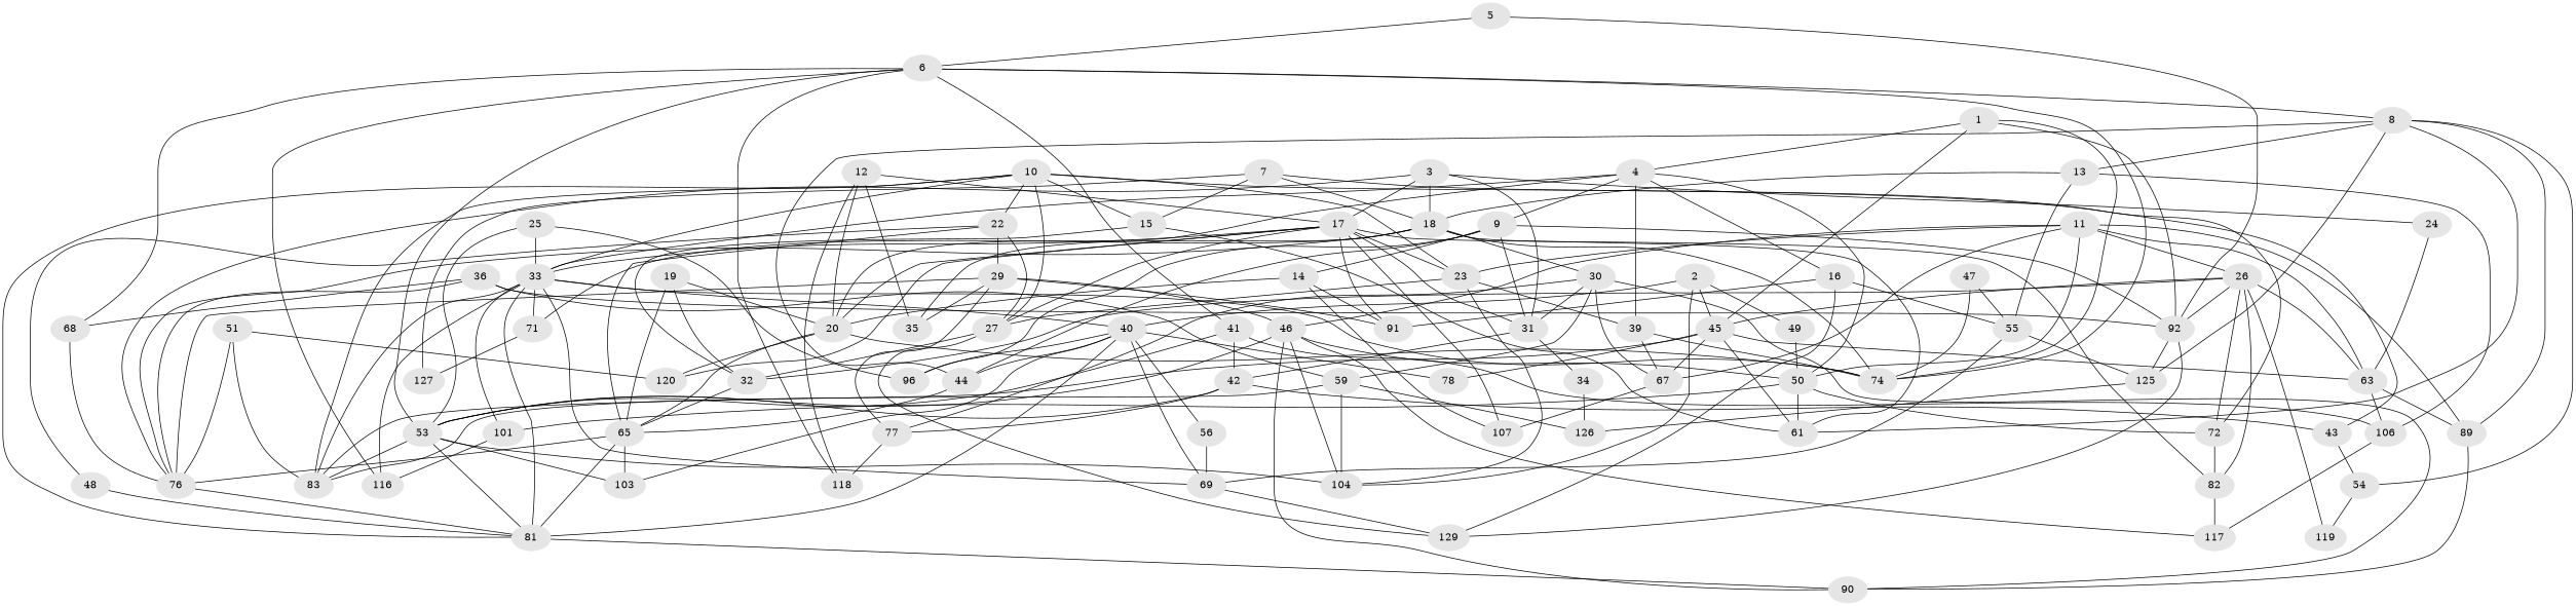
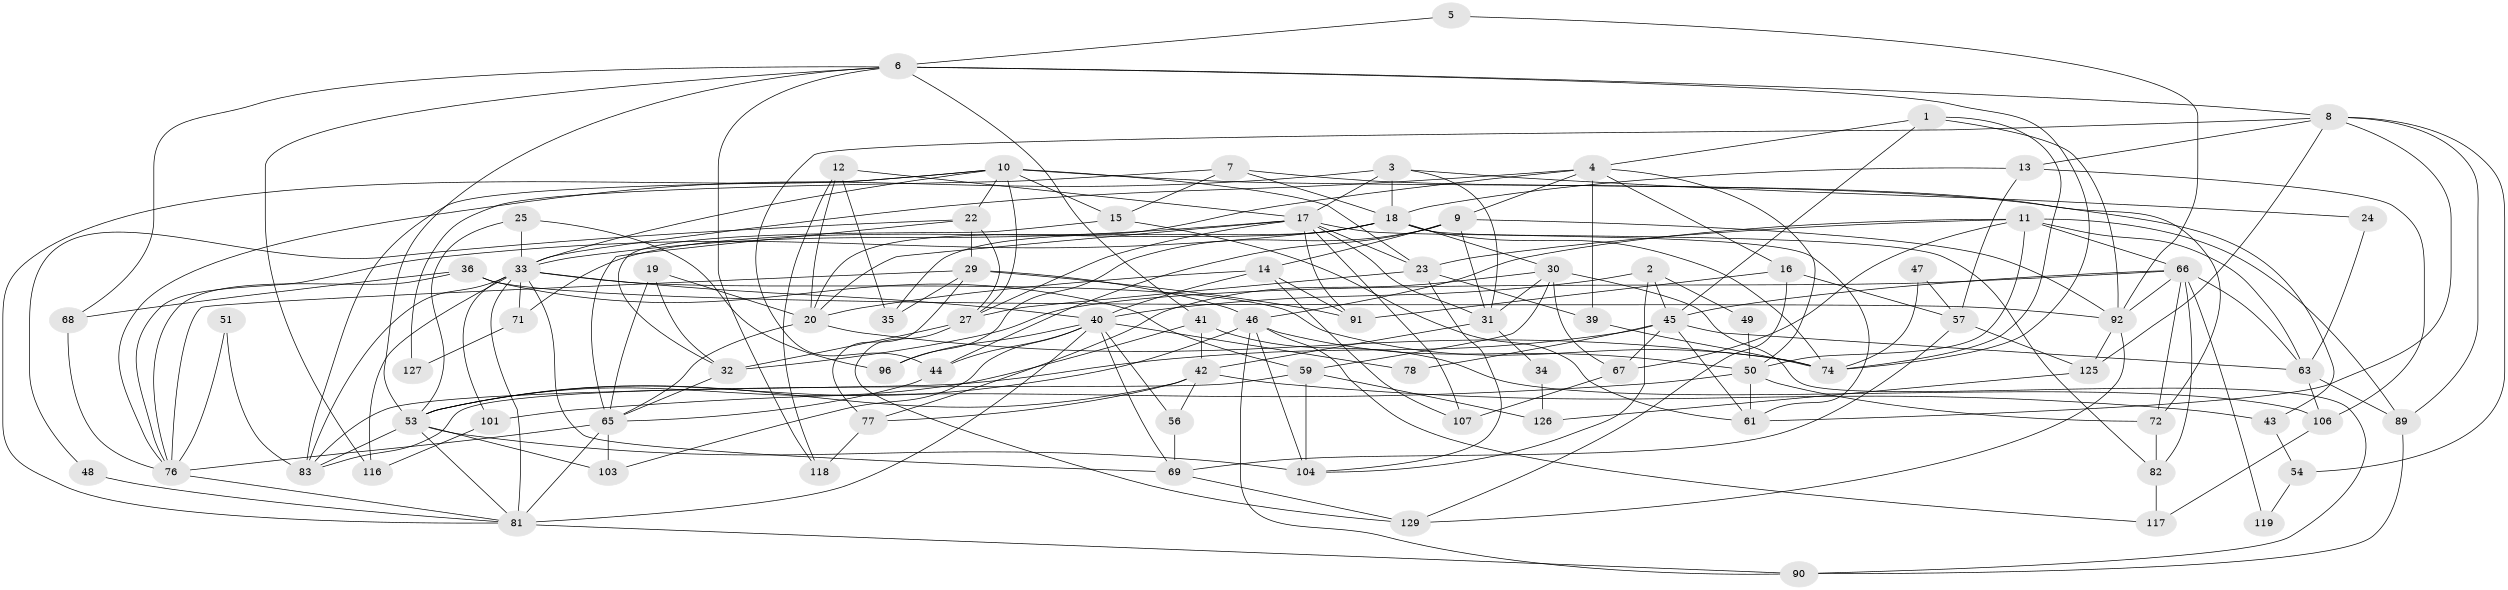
  graph {
    node [color=gray90 style=filled]
    4 [super="+62"]
    9
    16
    33 [super="+121"]
    39
    50 [super="+102"]
    20
    1
    45 [super="+58"]
    74 [super="+79"]
    92 [super="+105"]
    61 [super="+80"]
    83 [super="+111"]
    63 [super="+66"]
    67 [super="+88"]
    78
    125
    129
    40 [super="+87"]
    44 [super="+75"]
    96
    81 [super="+86"]
    69 [super="+110"]
    56
    103
    2
    49
    104 [super="+130"]
    17 [super="+115"]
    31 [super="+37"]
    23 [super="+99"]
    27 [super="+70"]
    91
    107
    82 [super="+94"]
-   120
    3
    18 [super="+97"]
    24
    76 [super="+85"]
    35
    30 [super="+108"]
    71
    34
    42 [super="+73"]
    14 [super="+21"]
-   55 [super="+109"]
+   55 [super="+109" label=57]
    116 [super="+128"]
    101
    72
    68
    6 [super="+52"]
    8 [super="+64"]
    41 [super="+119"]
    53 [super="+131"]
    118
    5
    13 [super="+28"]
    54
    89
    106
    15 [super="+95"]
    n63 [label=32]
    7
    127
    65 [super="+123"]
    n67 [label=119]
    90 [super="+98"]
    126
    10 [super="+100"]
    22 [super="+32"]
    43
    29 [super="+122"]
    48
    11 [super="+114"]
-   26 [super="+60"]
+   26 [super="+60" label=66]
    46 [super="+112"]
    117
    12 [super="+93"]
    77
    59 [super="+84"]
    19
    25
    36
    47
    51
    4 -- 9
    4 -- 16
    4 -- 33
    4 -- 39
    4 -- 50
    4 -- 20
    9 -- 92
    9 -- 44
    9 -- 96
    9 -- 31
    9 -- 14
    16 -- 129
    16 -- 91
    16 -- 55
    33 -- 74
    33 -- 83
    33 -- 40
    33 -- 81
    33 -- 69
    33 -- 71
    33 -- 116
    33 -- 101
    39 -- 74
-   39 -- 67
    50 -- 61 [weight=2]
    50 -- 101
    50 -- 72
    20 -- 74
-   20 -- 120
    20 -- 65
    1 -- 4
    1 -- 45
    1 -- 74
    1 -- 92
    45 -- 61
    45 -- 83
    45 -- 63
    45 -- 67
    45 -- 78
    92 -- 125
    92 -- 129
    63 -- 89
    63 -- 106
    67 -- 107
    125 -- 126
    40 -- 78
    40 -- 44
    40 -- 96
    40 -- 81
    40 -- 69
    40 -- 56
    40 -- 103
    44 -- 65
    81 -- 90
    69 -- 129
    56 -- 69
    2 -- 45
    2 -- 40
    2 -- 49
    2 -- 104
    49 -- 50
    17 -- 33
    17 -- 20
    17 -- 31
    17 -- 23
    17 -- 27
    17 -- 91
    17 -- 107
    17 -- 82
-   17 -- 120
    31 -- 34
    31 -- 42
    23 -- 39
    23 -- 104
    23 -- 27
    27 -- 129
    27 -- n63
    82 -- 117
    3 -- 17
    3 -- 31
    3 -- 18
    3 -- 24
    3 -- 76
    18 -- 74
    18 -- 61
    18 -- 76
    18 -- 35
    18 -- 30
    18 -- 71
    24 -- 63
    76 -- 81
    30 -- 67
    30 -- 31
    30 -- 90
    30 -- 77
    30 -- 59
    71 -- 127
    34 -- 126
+   42 -- 56
    42 -- 53
    42 -- 43
    42 -- 77
    14 -- 20
+   14 -- 40
    14 -- 91
    14 -- 107
    55 -- 125
    55 -- 69
    101 -- 116
    72 -- 82
    68 -- 76
    6 -- 74
    6 -- 116
    6 -- 68
    6 -- 8
    6 -- 41
    6 -- 53
    6 -- 118
    8 -- 61
    8 -- 125
    8 -- 44
    8 -- 13
    8 -- 54
    8 -- 89
    41 -- 42
    41 -- 53 [weight=2]
    41 -- 106
    53 -- 83
    53 -- 81
    53 -- 103
    53 -- 104
    5 -- 92
    5 -- 6
    13 -- 18
    13 -- 55
    13 -- 106 [weight=2]
    54 -- n67
    89 -- 90
    106 -- 117
    15 -- 61
    15 -- n63
    n63 -- 65
    7 -- 18
    7 -- 72
    7 -- 15
    7 -- 127
    65 -- 81
    65 -- 103
    65 -- 76
    10 -- 33
    10 -- 83
    10 -- 81
    10 -- 23
    10 -- 27
    10 -- 15
    10 -- 22
    10 -- 43
    22 -- 27
    22 -- 65
    22 -- 29
    22 -- 48
    43 -- 54
    29 -- 91
    29 -- 76
    29 -- 35
    29 -- 46
    29 -- 77
    48 -- 81
    11 -- 50
    11 -- 63
    11 -- 67
    11 -- 23
    11 -- 89
    11 -- 26
    11 -- 46
    26 -- 45
    26 -- 92
    26 -- 63
    26 -- 82
    26 -- 72
    26 -- n63
    26 -- n67
    46 -- 50
    46 -- 104
    46 -- 53
    46 -- 90
    46 -- 117
    12 -- 20
    12 -- 17
    12 -- 35
    12 -- 118
    77 -- 118
    59 -- 83
    59 -- 104
    59 -- 126
    19 -- 20
    19 -- n63
    19 -- 65
    25 -- 33
    25 -- 96
    25 -- 53
    36 -- 92
    36 -- 76
    36 -- 68
    36 -- 59
    47 -- 74
    47 -- 55
    51 -- 83
-   51 -- 120
    51 -- 76
  }
